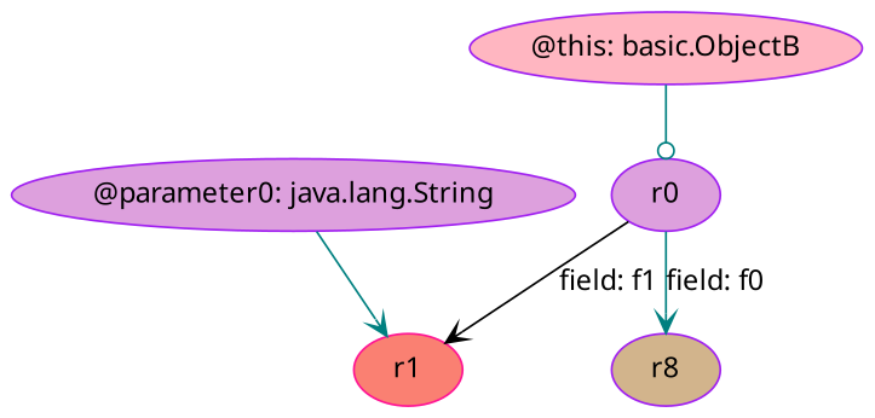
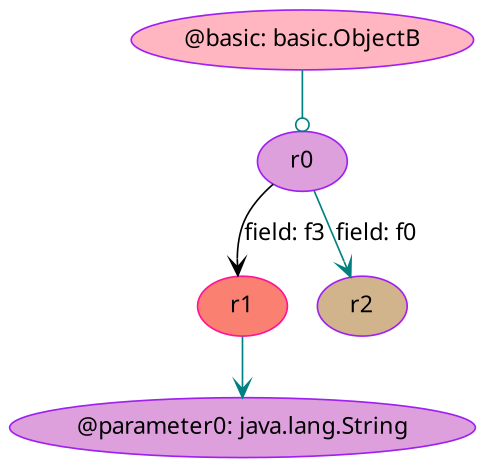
  digraph {
    fontname="Noto Sans"
    node [color=purple fillcolor=plum fontname="Noto Sans" style=filled]
    edge [arrowhead=vee color=teal fontname="Noto Sans"]
    n1 [label=r0]
    n2 [color=deeppink fillcolor=salmon label=r1]
-   n3 [fillcolor=tan label=r8]
-   n4 [fillcolor=lightpink label="@this: basic.ObjectB"]
+   n3 [fillcolor=tan label=r2]
+   n4 [fillcolor=lightpink label="@basic: basic.ObjectB"]
    n5 [label="@parameter0: java.lang.String"]
-   n1 -> n2 [color=black label="field: f1"]
+   n1 -> n2 [color=black label="field: f3"]
    n1 -> n3 [label="field: f0"]
    n4 -> n1 [arrowhead=odot]
-   n5 -> n2
+   n2 -> n5
  }
